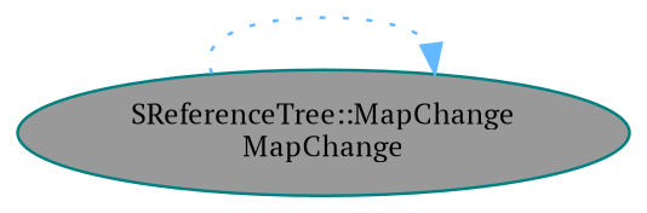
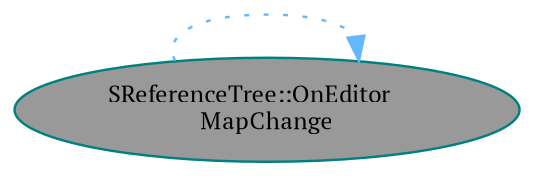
  digraph {
    rankdir=LR
    fontname="PT Serif"
-   n1 [color=teal fillcolor=grey60 fontcolor=black fontname="PT Serif" fontsize=10 height=0.2 label="SReferenceTree::MapChange\lMapChange" shape=ellipse style=filled width=0.4]
+   n1 [color=teal fillcolor=grey60 fontcolor=black fontname="PT Serif" fontsize=10 height=0.2 label="SReferenceTree::OnEditor\lMapChange" shape=ellipse style=filled width=0.4]
    n1 -> n1 [color=steelblue1 fontname="PT Serif" fontsize=10 labelfontname=Helvetica labelfontsize=10 style=dotted]
  }
